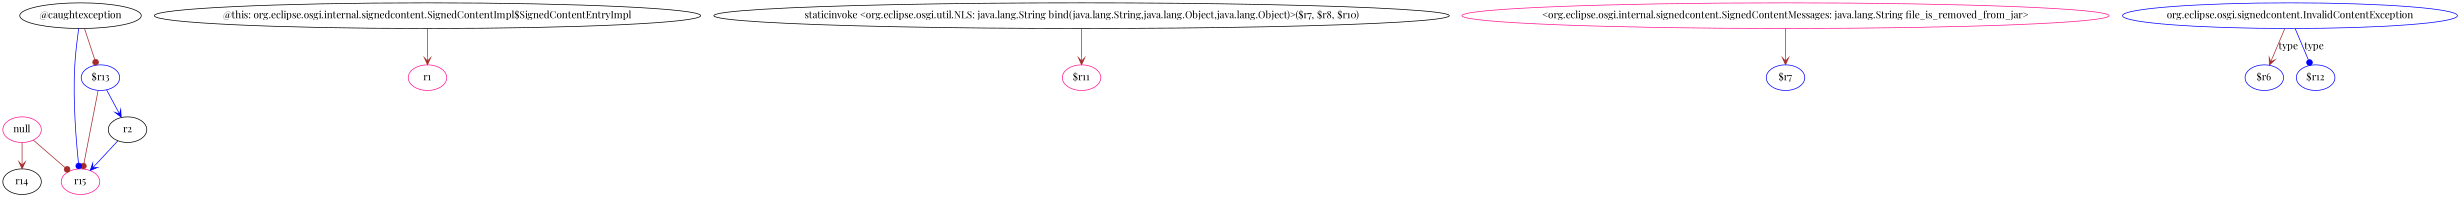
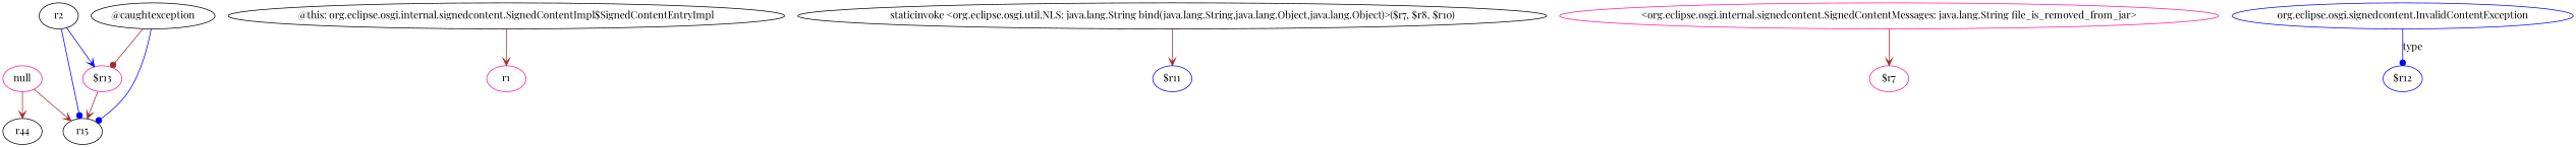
  digraph {
    fontname="Playfair Display"
    node [color=deeppink fontname="Playfair Display"]
    edge [arrowhead=vee color=brown fontname="Playfair Display"]
    n1 [label=null]
-   n2 [label=r15]
-   n3 [color=black label=r14]
+   n2 [color=black label=r15]
+   n3 [color=black label=r44]
    n4 [color=black label=r2]
    n5 [color=black label="@this: org.eclipse.osgi.internal.signedcontent.SignedContentImpl$SignedContentEntryImpl"]
    n6 [label=r1]
    n7 [color=black label="staticinvoke <org.eclipse.osgi.util.NLS: java.lang.String bind(java.lang.String,java.lang.Object,java.lang.Object)>($r7, $r8, $r10)"]
-   n8 [label="$r11"]
-   n9 [color=blue label="$r13"]
+   n8 [color=blue label="$r11"]
+   n9 [label="$r13"]
    n10 [label="<org.eclipse.osgi.internal.signedcontent.SignedContentMessages: java.lang.String file_is_removed_from_jar>"]
-   n11 [color=blue label="$r7"]
+   n11 [label="$r7"]
    n12 [color=black label="@caughtexception"]
    n13 [color=blue label="org.eclipse.osgi.signedcontent.InvalidContentException"]
-   n14 [color=blue label="$r6"]
    n15 [color=blue label="$r12"]
-   n1 -> n2 [arrowhead=dot]
+   n1 -> n2
    n1 -> n3
-   n4 -> n2 [color=blue]
+   n4 -> n2 [arrowhead=dot color=blue]
    n5 -> n6
    n7 -> n8
-   n9 -> n2 [arrowhead=dot]
-   n9 -> n4 [color=blue]
+   n9 -> n2
+   n4 -> n9 [color=blue]
    n10 -> n11
    n12 -> n2 [arrowhead=dot color=blue]
    n12 -> n9 [arrowhead=dot]
-   n13 -> n14 [label=type]
    n13 -> n15 [arrowhead=dot color=blue label=type]
  }
